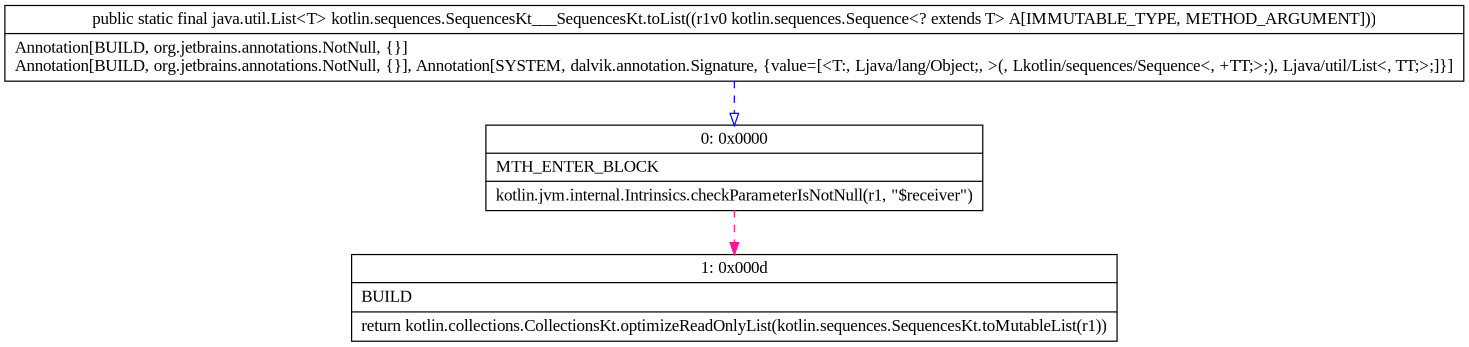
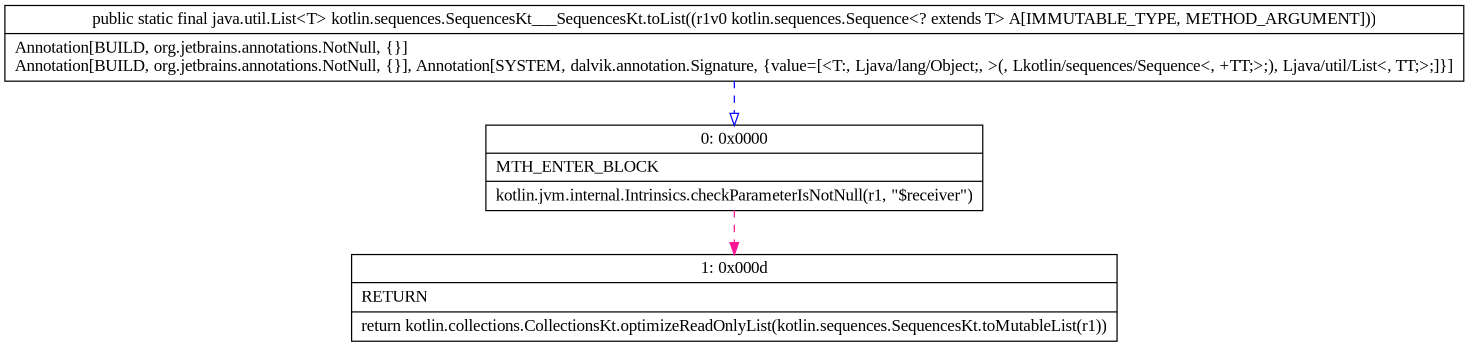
  digraph {
    fontname="Liberation Serif"
    node [shape=record fontname="Liberation Serif"]
    edge [style=dashed fontname="Liberation Serif"]
    n1 [label="{0\:\ 0x0000|MTH_ENTER_BLOCK\l|kotlin.jvm.internal.Intrinsics.checkParameterIsNotNull(r1, \"$receiver\")\l}"]
-   n2 [label="{1\:\ 0x000d|BUILD\l|return kotlin.collections.CollectionsKt.optimizeReadOnlyList(kotlin.sequences.SequencesKt.toMutableList(r1))\l}"]
+   n2 [label="{1\:\ 0x000d|RETURN\l|return kotlin.collections.CollectionsKt.optimizeReadOnlyList(kotlin.sequences.SequencesKt.toMutableList(r1))\l}"]
    n3 [label="{public static final java.util.List\<T\> kotlin.sequences.SequencesKt___SequencesKt.toList((r1v0 kotlin.sequences.Sequence\<? extends T\> A[IMMUTABLE_TYPE, METHOD_ARGUMENT]))  | Annotation[BUILD, org.jetbrains.annotations.NotNull, \{\}]\lAnnotation[BUILD, org.jetbrains.annotations.NotNull, \{\}], Annotation[SYSTEM, dalvik.annotation.Signature, \{value=[\<T:, Ljava\/lang\/Object;, \>(, Lkotlin\/sequences\/Sequence\<, +TT;\>;), Ljava\/util\/List\<, TT;\>;]\}]\l}"]
    n1 -> n2 [color=deeppink arrowhead=normal]
    n3 -> n1 [color=blue arrowhead=onormal]
  }
